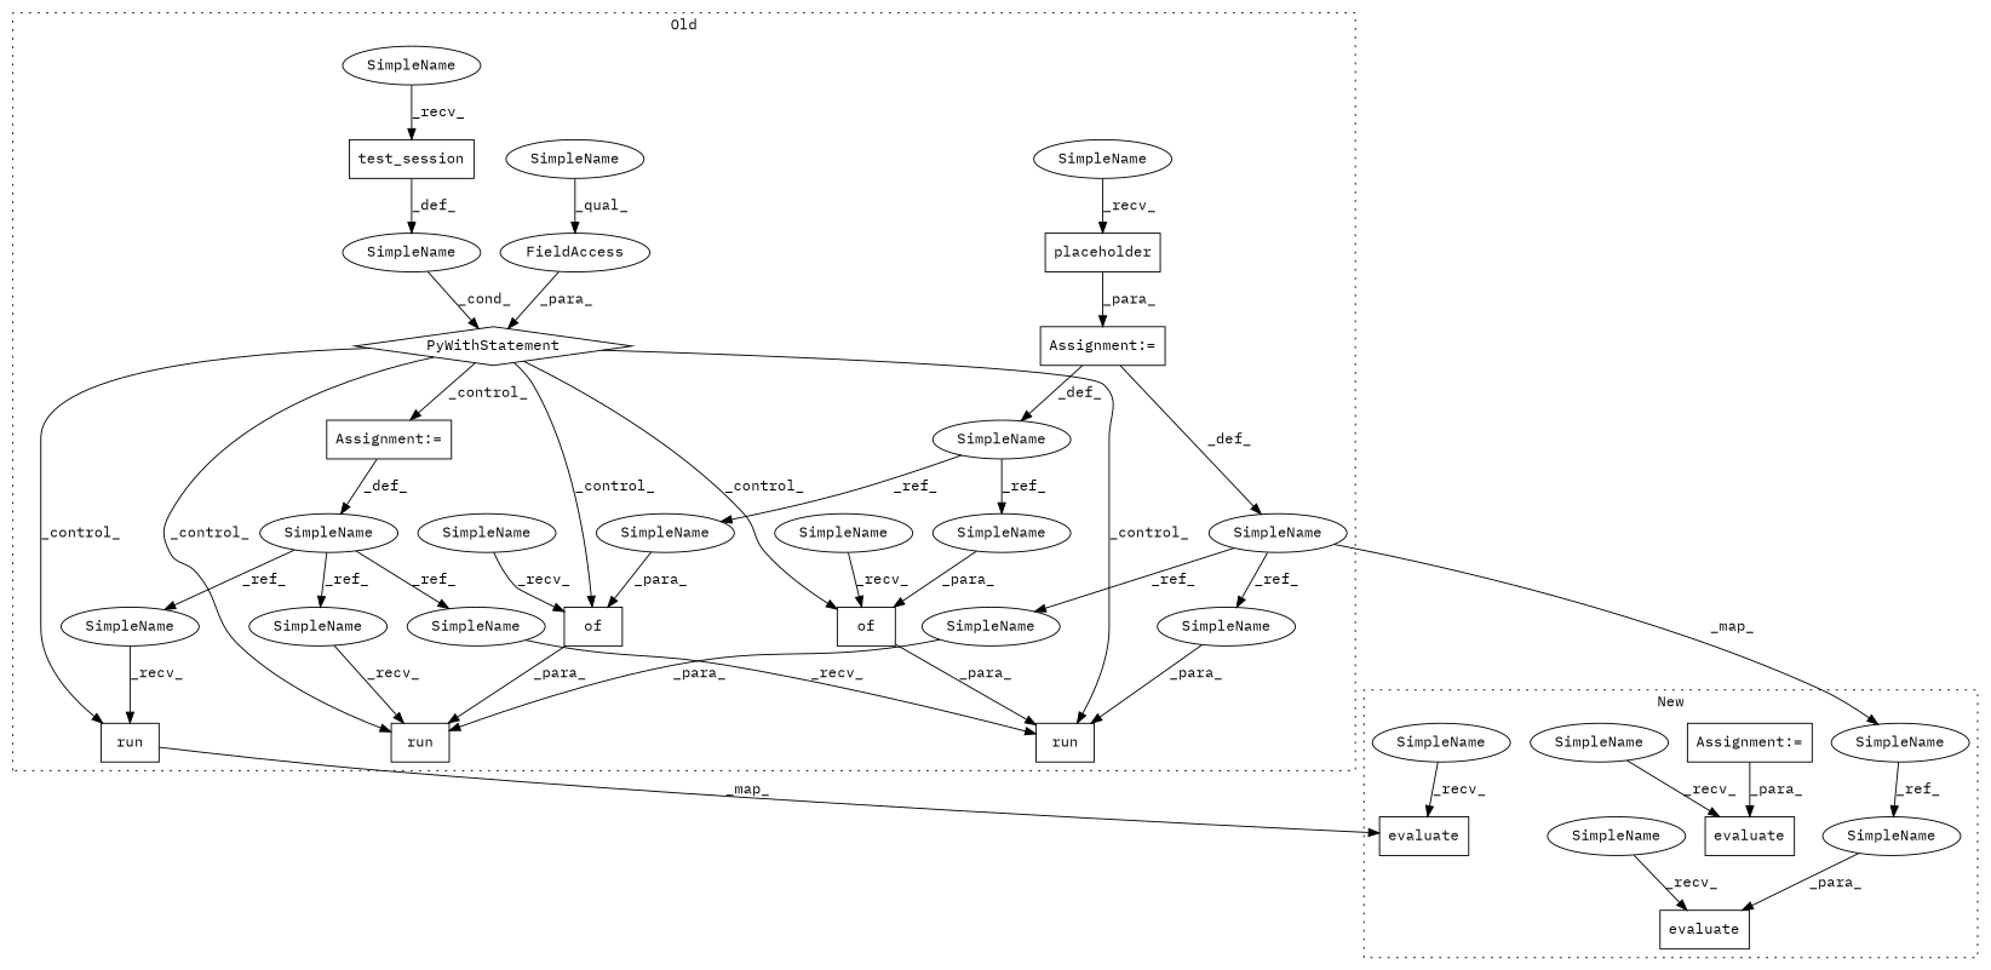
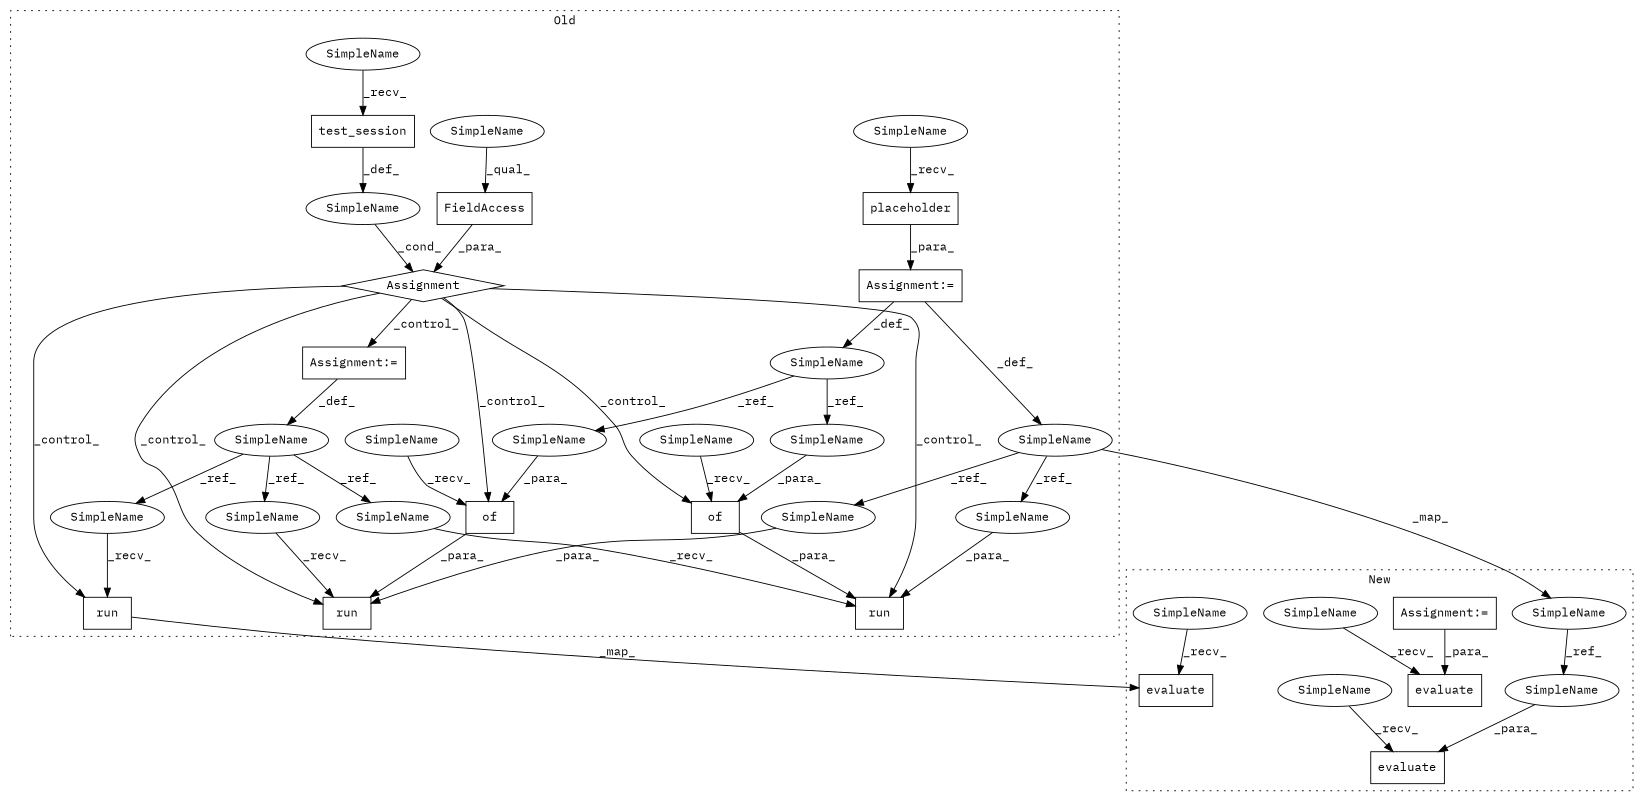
  digraph {
    fontname="IBM Plex Mono"
    node [a=42 fontname="IBM Plex Mono" l=4 s=28900 shape=ellipse]
    edge [fontname="IBM Plex Mono"]
    n1 [a=32 l="3,1" label=of s="29309,29341" shape=box]
    n2 [label=SimpleName l="" s=""]
-   n3 [a=104 l="10,2" label=PyWithStatement s="28857,28886" shape=diamond]
+   n3 [a=104 l="10,2" label=Assignment s="28857,28886" shape=diamond]
    n4 [a=32 l="4,1" label=run s="29294,29342" shape=box]
    n5 [a=7 label="Assignment:=" shape=box]
    n6 [a=32 l=14 label=test_session s=28872 shape=box]
    n7 [a=7 l=1 label="Assignment:=" s=28680 shape=box]
    n8 [a=32 l="12,1" label=placeholder s="28692,28737" shape=box]
-   n9 [a=22 l=18 label=FieldAccess s=28704]
+   n9 [a=22 l=18 label=FieldAccess s=28704 shape=box]
    n10 [l=6 label=SimpleName s=28674]
    n11 [a=32 l="3,1" label=of s="29183,29217" shape=box]
    n12 [a=32 l="4,1" label=run s="28917,28962" shape=box]
    n13 [label=SimpleName]
    n14 [a=32 l="4,1" label=run s="29168,29218" shape=box]
    n15 [l=6 label=SimpleName s=28812]
    n16 [l=10 label=SimpleName s=28704]
    n17 [l=10 label=SimpleName s=28681]
    n18 [l=3 label=SimpleName s=29305]
    n19 [l=3 label=SimpleName s=29179]
    n20 [l=6 label=SimpleName s=29312]
    n21 [l=6 label=SimpleName s=29186]
    n22 [label=SimpleName s=28867]
    n23 [label=SimpleName s=29163]
    n24 [label=SimpleName s=28912]
    n25 [label=SimpleName s=29289]
    n26 [l=6 label=SimpleName s=29172]
    n27 [l=6 label=SimpleName s=29298]
    n28 [a=32 l="9,1" label=evaluate s="27437,27452" shape=box]
    n29 [a=32 l="9,1" label=evaluate s="27317,27367" shape=box]
    n30 [l=6 label=SimpleName s=27267]
    n31 [a=32 l="9,1" label=evaluate s="27606,27621" shape=box]
    n32 [a=7 l=1 label="Assignment:=" s=27463 shape=box]
    n33 [l=6 label=SimpleName s=27446]
    n34 [label=SimpleName s=27312]
    n35 [label=SimpleName s=27432]
    n36 [label=SimpleName s=27601]
    subgraph cluster_1 {
      label=Old
      style=dotted
      n1
      n2
      n3
      n4
      n5
      n6
      n7
      n8
      n9
      n10
      n11
      n12
      n13
      n14
      n15
      n16
      n17
      n18
      n19
      n20
      n21
      n22
      n23
      n24
      n25
      n26
      n27
    }
    subgraph cluster_2 {
      label=New
      style=dotted
      n28
      n29
      n30
      n31
      n32
      n33
      n34
      n35
      n36
    }
    n1 -> n4 [label=_para_]
    n2 -> n3 [label=_cond_]
    n3 -> n1 [label=_control_]
    n3 -> n4 [label=_control_]
    n3 -> n5 [label=_control_]
    n3 -> n11 [label=_control_]
    n3 -> n12 [label=_control_]
    n3 -> n14 [label=_control_]
    n5 -> n13 [label=_def_]
    n6 -> n2 [label=_def_]
    n7 -> n10 [label=_def_]
    n7 -> n15 [label=_def_]
    n8 -> n7 [label=_para_]
    n9 -> n3 [label=_para_]
    n10 -> n20 [label=_ref_]
    n10 -> n21 [label=_ref_]
    n11 -> n14 [label=_para_]
    n12 -> n29 [label=_map_]
    n13 -> n23 [label=_ref_]
    n13 -> n24 [label=_ref_]
    n13 -> n25 [label=_ref_]
    n15 -> n26 [label=_ref_]
    n15 -> n27 [label=_ref_]
    n15 -> n30 [label=_map_]
    n16 -> n9 [label=_qual_]
    n17 -> n8 [label=_recv_]
    n18 -> n1 [label=_recv_]
    n19 -> n11 [label=_recv_]
    n20 -> n1 [label=_para_]
    n21 -> n11 [label=_para_]
    n22 -> n6 [label=_recv_]
    n23 -> n14 [label=_recv_]
    n24 -> n12 [label=_recv_]
    n25 -> n4 [label=_recv_]
    n26 -> n14 [label=_para_]
    n27 -> n4 [label=_para_]
    n30 -> n33 [label=_ref_]
    n32 -> n31 [label=_para_]
    n33 -> n28 [label=_para_]
    n34 -> n29 [label=_recv_]
    n35 -> n28 [label=_recv_]
    n36 -> n31 [label=_recv_]
  }
